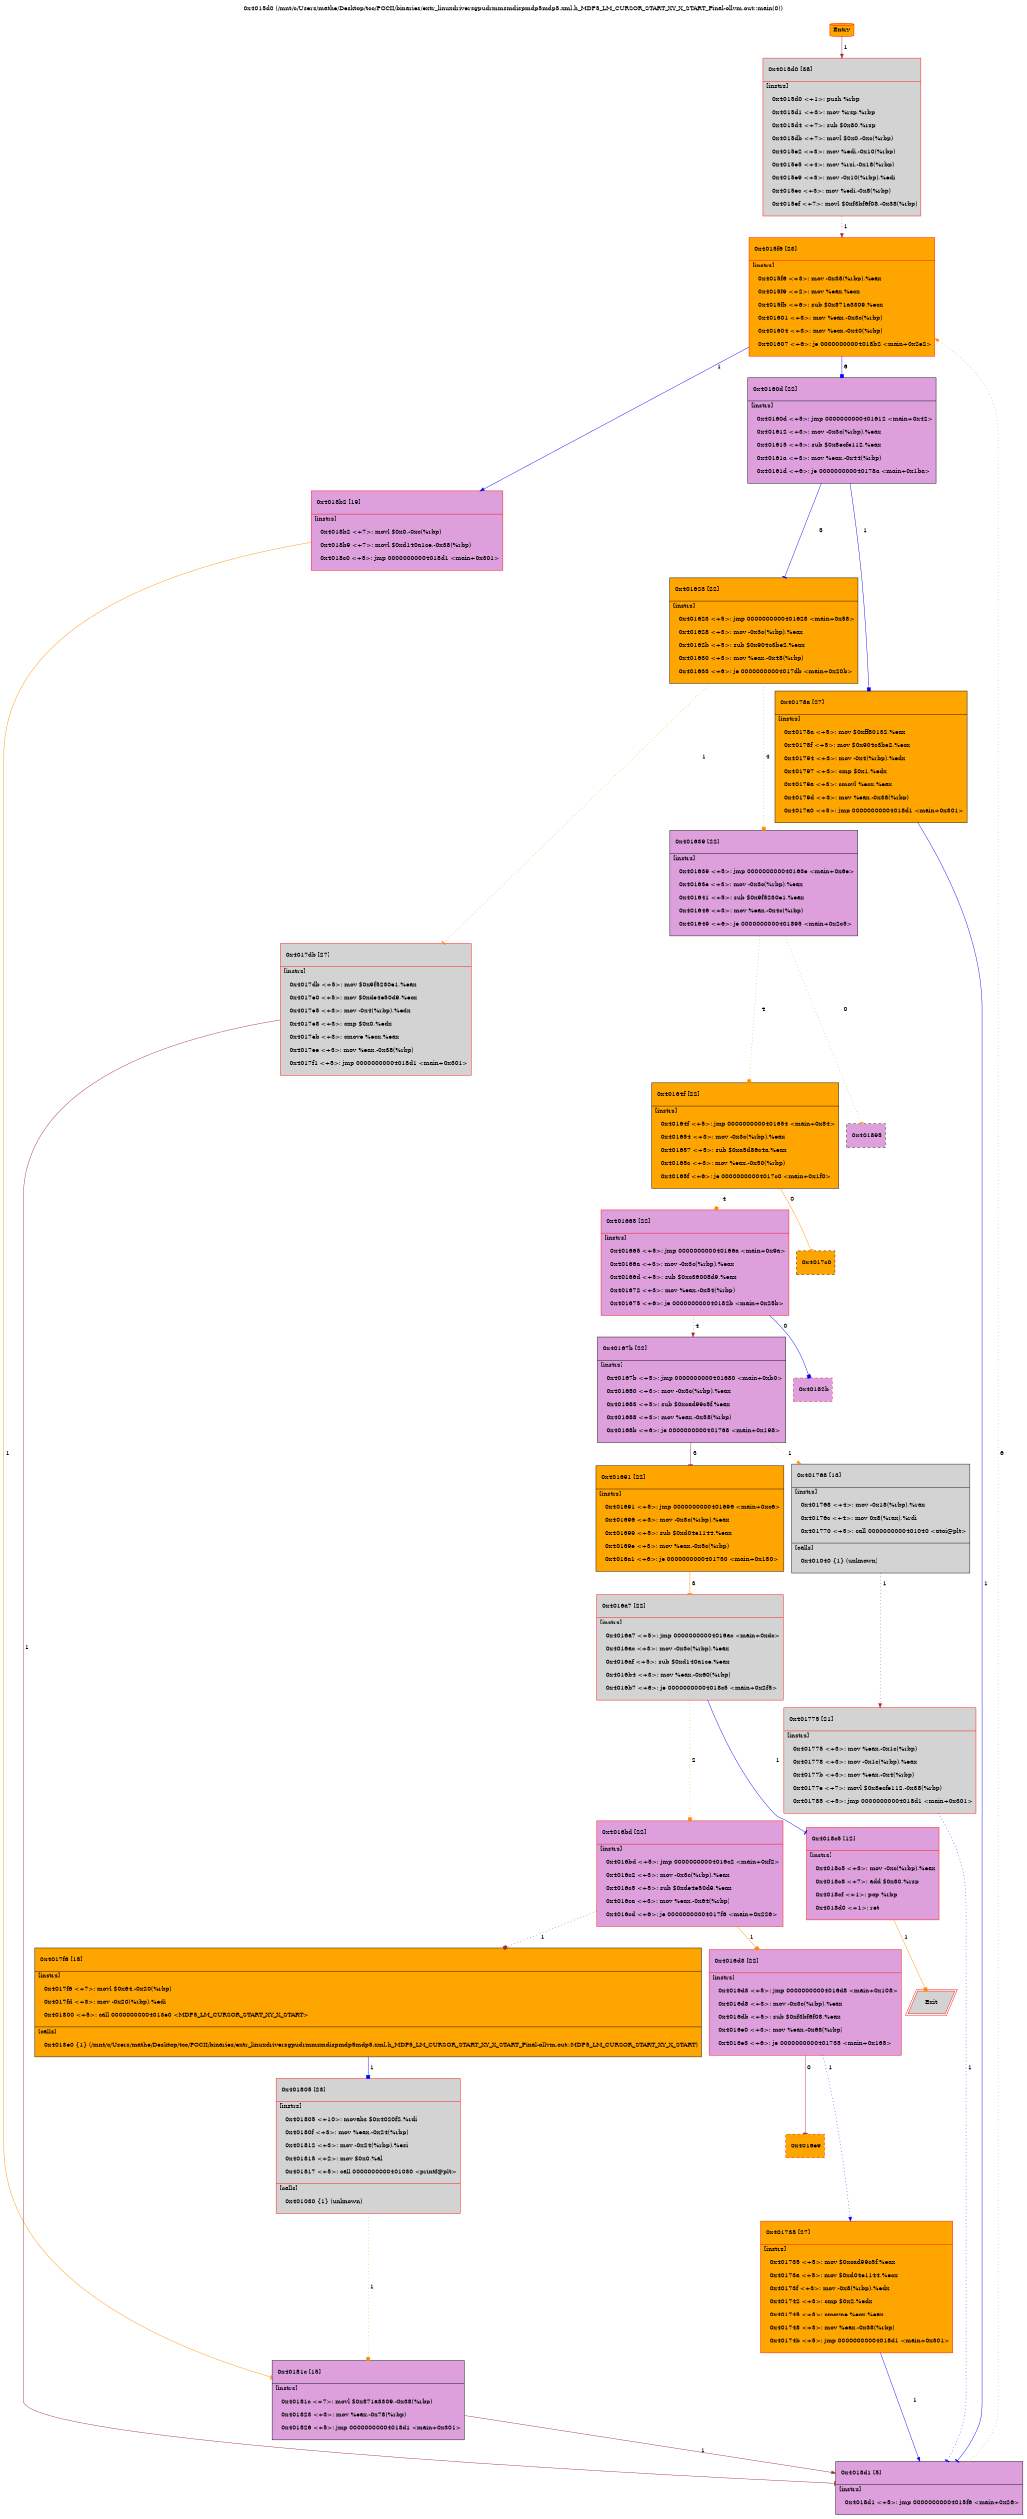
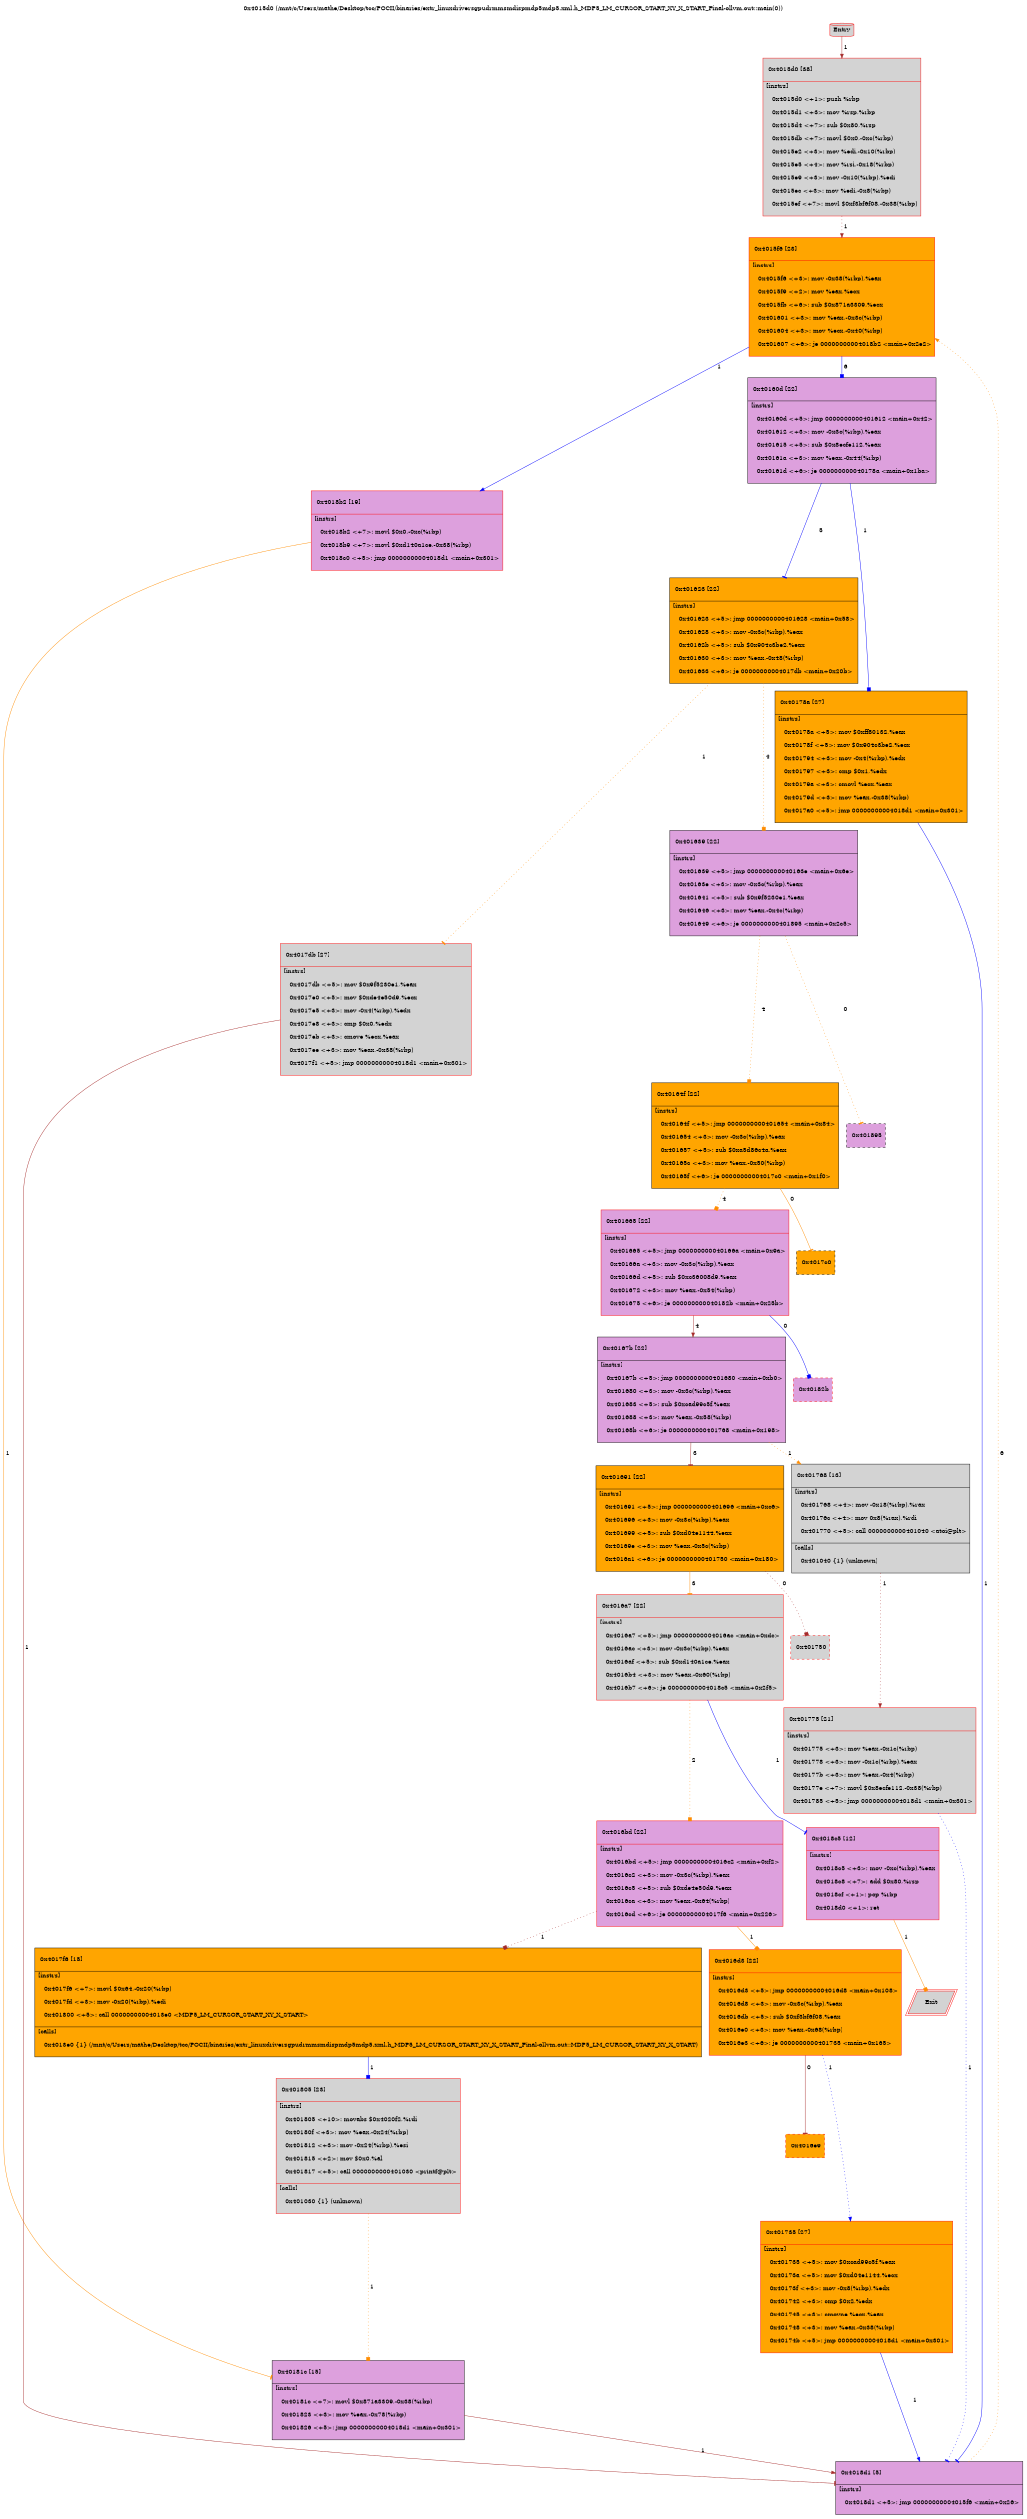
  digraph {
    fontname="DejaVu Serif"
    label="0x4015d0 (/mnt/c/Users/mathe/Desktop/tcc/POCII/binaries/extr_linuxdriversgpudrmmsmdispmdp5mdp5.xml.h_MDP5_LM_CURSOR_START_XY_X_START_Final-ollvm.out::main(0))"
    labelloc=t
    node [color=red fillcolor=plum fontname="DejaVu Serif" shape=record style=filled]
    edge [arrowhead=box color=darkorange fontname="DejaVu Serif" style=solid]
-   Entry [fillcolor=orange height=0.3 shape=cylinder width=0.3]
+   Entry [fillcolor=lightgrey height=0.3 shape=cylinder width=0.3]
    n2 [fillcolor=lightgrey label="{\n     0x4015d0 [38]\l\n     | [instrs]\l\n     &nbsp;&nbsp;0x4015d0 \<+1\>: push %rbp\l\n     &nbsp;&nbsp;0x4015d1 \<+3\>: mov %rsp,%rbp\l\n     &nbsp;&nbsp;0x4015d4 \<+7\>: sub $0x80,%rsp\l\n     &nbsp;&nbsp;0x4015db \<+7\>: movl $0x0,-0xc(%rbp)\l\n     &nbsp;&nbsp;0x4015e2 \<+3\>: mov %edi,-0x10(%rbp)\l\n     &nbsp;&nbsp;0x4015e5 \<+4\>: mov %rsi,-0x18(%rbp)\l\n     &nbsp;&nbsp;0x4015e9 \<+3\>: mov -0x10(%rbp),%edi\l\n     &nbsp;&nbsp;0x4015ec \<+3\>: mov %edi,-0x8(%rbp)\l\n     &nbsp;&nbsp;0x4015ef \<+7\>: movl $0xf3bf6f08,-0x38(%rbp)\l\n  }"]
    n3 [fillcolor=orange label="{\n     0x4015f6 [23]\l\n     | [instrs]\l\n     &nbsp;&nbsp;0x4015f6 \<+3\>: mov -0x38(%rbp),%eax\l\n     &nbsp;&nbsp;0x4015f9 \<+2\>: mov %eax,%ecx\l\n     &nbsp;&nbsp;0x4015fb \<+6\>: sub $0x871a3309,%ecx\l\n     &nbsp;&nbsp;0x401601 \<+3\>: mov %eax,-0x3c(%rbp)\l\n     &nbsp;&nbsp;0x401604 \<+3\>: mov %ecx,-0x40(%rbp)\l\n     &nbsp;&nbsp;0x401607 \<+6\>: je 00000000004018b2 \<main+0x2e2\>\l\n  }"]
    n4 [label="{\n     0x4018b2 [19]\l\n     | [instrs]\l\n     &nbsp;&nbsp;0x4018b2 \<+7\>: movl $0x0,-0xc(%rbp)\l\n     &nbsp;&nbsp;0x4018b9 \<+7\>: movl $0xd140a1ce,-0x38(%rbp)\l\n     &nbsp;&nbsp;0x4018c0 \<+5\>: jmp 00000000004018d1 \<main+0x301\>\l\n  }"]
    n5 [color=black label="{\n     0x40160d [22]\l\n     | [instrs]\l\n     &nbsp;&nbsp;0x40160d \<+5\>: jmp 0000000000401612 \<main+0x42\>\l\n     &nbsp;&nbsp;0x401612 \<+3\>: mov -0x3c(%rbp),%eax\l\n     &nbsp;&nbsp;0x401615 \<+5\>: sub $0x8ecfe112,%eax\l\n     &nbsp;&nbsp;0x40161a \<+3\>: mov %eax,-0x44(%rbp)\l\n     &nbsp;&nbsp;0x40161d \<+6\>: je 000000000040178a \<main+0x1ba\>\l\n  }"]
    n6 [color=black label="{\n     0x40181c [15]\l\n     | [instrs]\l\n     &nbsp;&nbsp;0x40181c \<+7\>: movl $0x871a3309,-0x38(%rbp)\l\n     &nbsp;&nbsp;0x401823 \<+3\>: mov %eax,-0x78(%rbp)\l\n     &nbsp;&nbsp;0x401826 \<+5\>: jmp 00000000004018d1 \<main+0x301\>\l\n  }"]
    n7 [color=black fillcolor=orange label="{\n     0x40178a [27]\l\n     | [instrs]\l\n     &nbsp;&nbsp;0x40178a \<+5\>: mov $0xff80132,%eax\l\n     &nbsp;&nbsp;0x40178f \<+5\>: mov $0x904c3be2,%ecx\l\n     &nbsp;&nbsp;0x401794 \<+3\>: mov -0x4(%rbp),%edx\l\n     &nbsp;&nbsp;0x401797 \<+3\>: cmp $0x1,%edx\l\n     &nbsp;&nbsp;0x40179a \<+3\>: cmovl %ecx,%eax\l\n     &nbsp;&nbsp;0x40179d \<+3\>: mov %eax,-0x38(%rbp)\l\n     &nbsp;&nbsp;0x4017a0 \<+5\>: jmp 00000000004018d1 \<main+0x301\>\l\n  }"]
    n8 [color=black fillcolor=orange label="{\n     0x401623 [22]\l\n     | [instrs]\l\n     &nbsp;&nbsp;0x401623 \<+5\>: jmp 0000000000401628 \<main+0x58\>\l\n     &nbsp;&nbsp;0x401628 \<+3\>: mov -0x3c(%rbp),%eax\l\n     &nbsp;&nbsp;0x40162b \<+5\>: sub $0x904c3be2,%eax\l\n     &nbsp;&nbsp;0x401630 \<+3\>: mov %eax,-0x48(%rbp)\l\n     &nbsp;&nbsp;0x401633 \<+6\>: je 00000000004017db \<main+0x20b\>\l\n  }"]
    n9 [color=black label="{\n     0x4018d1 [5]\l\n     | [instrs]\l\n     &nbsp;&nbsp;0x4018d1 \<+5\>: jmp 00000000004015f6 \<main+0x26\>\l\n  }"]
    n10 [fillcolor=lightgrey label="{\n     0x4017db [27]\l\n     | [instrs]\l\n     &nbsp;&nbsp;0x4017db \<+5\>: mov $0x9f5230e1,%eax\l\n     &nbsp;&nbsp;0x4017e0 \<+5\>: mov $0xde4e50d9,%ecx\l\n     &nbsp;&nbsp;0x4017e5 \<+3\>: mov -0x4(%rbp),%edx\l\n     &nbsp;&nbsp;0x4017e8 \<+3\>: cmp $0x0,%edx\l\n     &nbsp;&nbsp;0x4017eb \<+3\>: cmove %ecx,%eax\l\n     &nbsp;&nbsp;0x4017ee \<+3\>: mov %eax,-0x38(%rbp)\l\n     &nbsp;&nbsp;0x4017f1 \<+5\>: jmp 00000000004018d1 \<main+0x301\>\l\n  }"]
    n11 [color=black label="{\n     0x401639 [22]\l\n     | [instrs]\l\n     &nbsp;&nbsp;0x401639 \<+5\>: jmp 000000000040163e \<main+0x6e\>\l\n     &nbsp;&nbsp;0x40163e \<+3\>: mov -0x3c(%rbp),%eax\l\n     &nbsp;&nbsp;0x401641 \<+5\>: sub $0x9f5230e1,%eax\l\n     &nbsp;&nbsp;0x401646 \<+3\>: mov %eax,-0x4c(%rbp)\l\n     &nbsp;&nbsp;0x401649 \<+6\>: je 0000000000401895 \<main+0x2c5\>\l\n  }"]
    Exit [fillcolor=lightgrey height=0.3 peripheries=2 shape=parallelogram width=0.3]
    n13 [color=black label="{\n     0x401895\l\n  }" style="dashed,filled"]
    n14 [color=black fillcolor=orange label="{\n     0x40164f [22]\l\n     | [instrs]\l\n     &nbsp;&nbsp;0x40164f \<+5\>: jmp 0000000000401654 \<main+0x84\>\l\n     &nbsp;&nbsp;0x401654 \<+3\>: mov -0x3c(%rbp),%eax\l\n     &nbsp;&nbsp;0x401657 \<+5\>: sub $0xa5d86c4a,%eax\l\n     &nbsp;&nbsp;0x40165c \<+3\>: mov %eax,-0x50(%rbp)\l\n     &nbsp;&nbsp;0x40165f \<+6\>: je 00000000004017c0 \<main+0x1f0\>\l\n  }"]
    n15 [color=black fillcolor=orange label="{\n     0x4017c0\l\n  }" style="dashed,filled"]
    n16 [label="{\n     0x401665 [22]\l\n     | [instrs]\l\n     &nbsp;&nbsp;0x401665 \<+5\>: jmp 000000000040166a \<main+0x9a\>\l\n     &nbsp;&nbsp;0x40166a \<+3\>: mov -0x3c(%rbp),%eax\l\n     &nbsp;&nbsp;0x40166d \<+5\>: sub $0xc36008d9,%eax\l\n     &nbsp;&nbsp;0x401672 \<+3\>: mov %eax,-0x54(%rbp)\l\n     &nbsp;&nbsp;0x401675 \<+6\>: je 000000000040182b \<main+0x25b\>\l\n  }"]
    n17 [fillcolor=lightgrey label="{\n     0x401805 [23]\l\n     | [instrs]\l\n     &nbsp;&nbsp;0x401805 \<+10\>: movabs $0x4020f2,%rdi\l\n     &nbsp;&nbsp;0x40180f \<+3\>: mov %eax,-0x24(%rbp)\l\n     &nbsp;&nbsp;0x401812 \<+3\>: mov -0x24(%rbp),%esi\l\n     &nbsp;&nbsp;0x401815 \<+2\>: mov $0x0,%al\l\n     &nbsp;&nbsp;0x401817 \<+5\>: call 0000000000401030 \<printf@plt\>\l\n     | [calls]\l\n     &nbsp;&nbsp;0x401030 \{1\} (unknown)\l\n  }"]
    n18 [label="{\n     0x40182b\l\n  }" style="dashed,filled"]
    n19 [color=black label="{\n     0x40167b [22]\l\n     | [instrs]\l\n     &nbsp;&nbsp;0x40167b \<+5\>: jmp 0000000000401680 \<main+0xb0\>\l\n     &nbsp;&nbsp;0x401680 \<+3\>: mov -0x3c(%rbp),%eax\l\n     &nbsp;&nbsp;0x401683 \<+5\>: sub $0xcad99c5f,%eax\l\n     &nbsp;&nbsp;0x401688 \<+3\>: mov %eax,-0x58(%rbp)\l\n     &nbsp;&nbsp;0x40168b \<+6\>: je 0000000000401768 \<main+0x198\>\l\n  }"]
    n20 [fillcolor=lightgrey label="{\n     0x401775 [21]\l\n     | [instrs]\l\n     &nbsp;&nbsp;0x401775 \<+3\>: mov %eax,-0x1c(%rbp)\l\n     &nbsp;&nbsp;0x401778 \<+3\>: mov -0x1c(%rbp),%eax\l\n     &nbsp;&nbsp;0x40177b \<+3\>: mov %eax,-0x4(%rbp)\l\n     &nbsp;&nbsp;0x40177e \<+7\>: movl $0x8ecfe112,-0x38(%rbp)\l\n     &nbsp;&nbsp;0x401785 \<+5\>: jmp 00000000004018d1 \<main+0x301\>\l\n  }"]
    n21 [color=black fillcolor=lightgrey label="{\n     0x401768 [13]\l\n     | [instrs]\l\n     &nbsp;&nbsp;0x401768 \<+4\>: mov -0x18(%rbp),%rax\l\n     &nbsp;&nbsp;0x40176c \<+4\>: mov 0x8(%rax),%rdi\l\n     &nbsp;&nbsp;0x401770 \<+5\>: call 0000000000401040 \<atoi@plt\>\l\n     | [calls]\l\n     &nbsp;&nbsp;0x401040 \{1\} (unknown)\l\n  }"]
    n22 [color=black fillcolor=orange label="{\n     0x401691 [22]\l\n     | [instrs]\l\n     &nbsp;&nbsp;0x401691 \<+5\>: jmp 0000000000401696 \<main+0xc6\>\l\n     &nbsp;&nbsp;0x401696 \<+3\>: mov -0x3c(%rbp),%eax\l\n     &nbsp;&nbsp;0x401699 \<+5\>: sub $0xd04e1144,%eax\l\n     &nbsp;&nbsp;0x40169e \<+3\>: mov %eax,-0x5c(%rbp)\l\n     &nbsp;&nbsp;0x4016a1 \<+6\>: je 0000000000401750 \<main+0x180\>\l\n  }"]
+   n23 [fillcolor=lightgrey label="{\n     0x401750\l\n  }" style="dashed,filled"]
    n24 [fillcolor=lightgrey label="{\n     0x4016a7 [22]\l\n     | [instrs]\l\n     &nbsp;&nbsp;0x4016a7 \<+5\>: jmp 00000000004016ac \<main+0xdc\>\l\n     &nbsp;&nbsp;0x4016ac \<+3\>: mov -0x3c(%rbp),%eax\l\n     &nbsp;&nbsp;0x4016af \<+5\>: sub $0xd140a1ce,%eax\l\n     &nbsp;&nbsp;0x4016b4 \<+3\>: mov %eax,-0x60(%rbp)\l\n     &nbsp;&nbsp;0x4016b7 \<+6\>: je 00000000004018c5 \<main+0x2f5\>\l\n  }"]
    n25 [label="{\n     0x4018c5 [12]\l\n     | [instrs]\l\n     &nbsp;&nbsp;0x4018c5 \<+3\>: mov -0xc(%rbp),%eax\l\n     &nbsp;&nbsp;0x4018c8 \<+7\>: add $0x80,%rsp\l\n     &nbsp;&nbsp;0x4018cf \<+1\>: pop %rbp\l\n     &nbsp;&nbsp;0x4018d0 \<+1\>: ret\l\n  }"]
    n26 [label="{\n     0x4016bd [22]\l\n     | [instrs]\l\n     &nbsp;&nbsp;0x4016bd \<+5\>: jmp 00000000004016c2 \<main+0xf2\>\l\n     &nbsp;&nbsp;0x4016c2 \<+3\>: mov -0x3c(%rbp),%eax\l\n     &nbsp;&nbsp;0x4016c5 \<+5\>: sub $0xde4e50d9,%eax\l\n     &nbsp;&nbsp;0x4016ca \<+3\>: mov %eax,-0x64(%rbp)\l\n     &nbsp;&nbsp;0x4016cd \<+6\>: je 00000000004017f6 \<main+0x226\>\l\n  }"]
    n27 [fillcolor=orange label="{\n     0x4016e9\l\n  }" style="dashed,filled"]
-   n28 [label="{\n     0x4016d3 [22]\l\n     | [instrs]\l\n     &nbsp;&nbsp;0x4016d3 \<+5\>: jmp 00000000004016d8 \<main+0x108\>\l\n     &nbsp;&nbsp;0x4016d8 \<+3\>: mov -0x3c(%rbp),%eax\l\n     &nbsp;&nbsp;0x4016db \<+5\>: sub $0xf3bf6f08,%eax\l\n     &nbsp;&nbsp;0x4016e0 \<+3\>: mov %eax,-0x68(%rbp)\l\n     &nbsp;&nbsp;0x4016e3 \<+6\>: je 0000000000401735 \<main+0x165\>\l\n  }"]
+   n28 [fillcolor=orange label="{\n     0x4016d3 [22]\l\n     | [instrs]\l\n     &nbsp;&nbsp;0x4016d3 \<+5\>: jmp 00000000004016d8 \<main+0x108\>\l\n     &nbsp;&nbsp;0x4016d8 \<+3\>: mov -0x3c(%rbp),%eax\l\n     &nbsp;&nbsp;0x4016db \<+5\>: sub $0xf3bf6f08,%eax\l\n     &nbsp;&nbsp;0x4016e0 \<+3\>: mov %eax,-0x68(%rbp)\l\n     &nbsp;&nbsp;0x4016e3 \<+6\>: je 0000000000401735 \<main+0x165\>\l\n  }"]
    n29 [color=black fillcolor=orange label="{\n     0x4017f6 [15]\l\n     | [instrs]\l\n     &nbsp;&nbsp;0x4017f6 \<+7\>: movl $0x64,-0x20(%rbp)\l\n     &nbsp;&nbsp;0x4017fd \<+3\>: mov -0x20(%rbp),%edi\l\n     &nbsp;&nbsp;0x401800 \<+5\>: call 00000000004013e0 \<MDP5_LM_CURSOR_START_XY_X_START\>\l\n     | [calls]\l\n     &nbsp;&nbsp;0x4013e0 \{1\} (/mnt/c/Users/mathe/Desktop/tcc/POCII/binaries/extr_linuxdriversgpudrmmsmdispmdp5mdp5.xml.h_MDP5_LM_CURSOR_START_XY_X_START_Final-ollvm.out::MDP5_LM_CURSOR_START_XY_X_START)\l\n  }"]
    n30 [fillcolor=orange label="{\n     0x401735 [27]\l\n     | [instrs]\l\n     &nbsp;&nbsp;0x401735 \<+5\>: mov $0xcad99c5f,%eax\l\n     &nbsp;&nbsp;0x40173a \<+5\>: mov $0xd04e1144,%ecx\l\n     &nbsp;&nbsp;0x40173f \<+3\>: mov -0x8(%rbp),%edx\l\n     &nbsp;&nbsp;0x401742 \<+3\>: cmp $0x2,%edx\l\n     &nbsp;&nbsp;0x401745 \<+3\>: cmovne %ecx,%eax\l\n     &nbsp;&nbsp;0x401748 \<+3\>: mov %eax,-0x38(%rbp)\l\n     &nbsp;&nbsp;0x40174b \<+5\>: jmp 00000000004018d1 \<main+0x301\>\l\n  }"]
    Entry -> n2 [arrowhead=normal color=brown label=" 1"]
    n2 -> n3 [arrowhead=normal color=brown label=" 1" style=dotted]
    n3 -> n4 [arrowhead=normal color=blue label=" 1"]
    n3 -> n5 [color=blue label=" 6"]
    n4 -> n6 [arrowhead=tee label=" 1"]
    n5 -> n7 [color=blue label=" 1"]
    n5 -> n8 [arrowhead=tee color=blue label=" 5"]
    n6 -> n9 [arrowhead=normal color=brown label=" 1"]
    n7 -> n9 [arrowhead=tee color=blue label=" 1"]
    n8 -> n10 [arrowhead=tee label=" 1" style=dotted]
    n8 -> n11 [label=" 4" style=dotted]
    n9 -> n3 [arrowhead=normal label=" 6" style=dotted]
    n10 -> n9 [arrowhead=tee color=brown label=" 1"]
    n11 -> n13 [arrowhead=tee label=" 0" style=dotted]
    n11 -> n14 [label=" 4" style=dotted]
    n14 -> n15 [arrowhead=tee label=" 0"]
    n14 -> n16 [label=" 4" style=dotted]
    n16 -> n18 [color=blue label=" 0"]
-   n16 -> n19 [arrowhead=normal color=brown label=" 4" style=dotted]
+   n16 -> n19 [arrowhead=normal color=brown label=" 4"]
    n17 -> n6 [label=" 1" style=dotted]
    n19 -> n21 [arrowhead=normal label=" 1" style=dotted]
    n19 -> n22 [arrowhead=tee color=brown label=" 3"]
    n20 -> n9 [arrowhead=tee color=blue label=" 1" style=dotted]
    n21 -> n20 [arrowhead=normal color=brown label=" 1" style=dotted]
+   n22 -> n23 [color=brown label=" 0" style=dotted]
    n22 -> n24 [arrowhead=tee label=" 3"]
    n24 -> n25 [arrowhead=tee color=blue label=" 1"]
    n24 -> n26 [label=" 2" style=dotted]
    n25 -> Exit [label=" 1"]
    n26 -> n28 [label=" 1"]
    n26 -> n29 [color=brown label=" 1" style=dotted]
    n28 -> n27 [arrowhead=tee color=brown label=" 0"]
    n28 -> n30 [arrowhead=normal color=blue label=" 1" style=dotted]
    n29 -> n17 [color=blue label=" 1"]
    n30 -> n9 [arrowhead=normal color=blue label=" 1"]
  }
